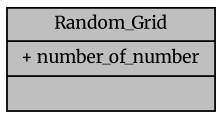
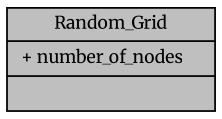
  digraph {
    fontname=Merriweather
-   n1 [color=black fillcolor=grey75 fontcolor=black fontname=Merriweather fontsize=10 height=0.2 label="{Random_Grid\n|+ number_of_number\l|}" shape=record style=filled width=0.4]
+   n1 [color=black fillcolor=grey75 fontcolor=black fontname=Merriweather fontsize=10 height=0.2 label="{Random_Grid\n|+ number_of_nodes\l|}" shape=record style=filled width=0.4]
  }
